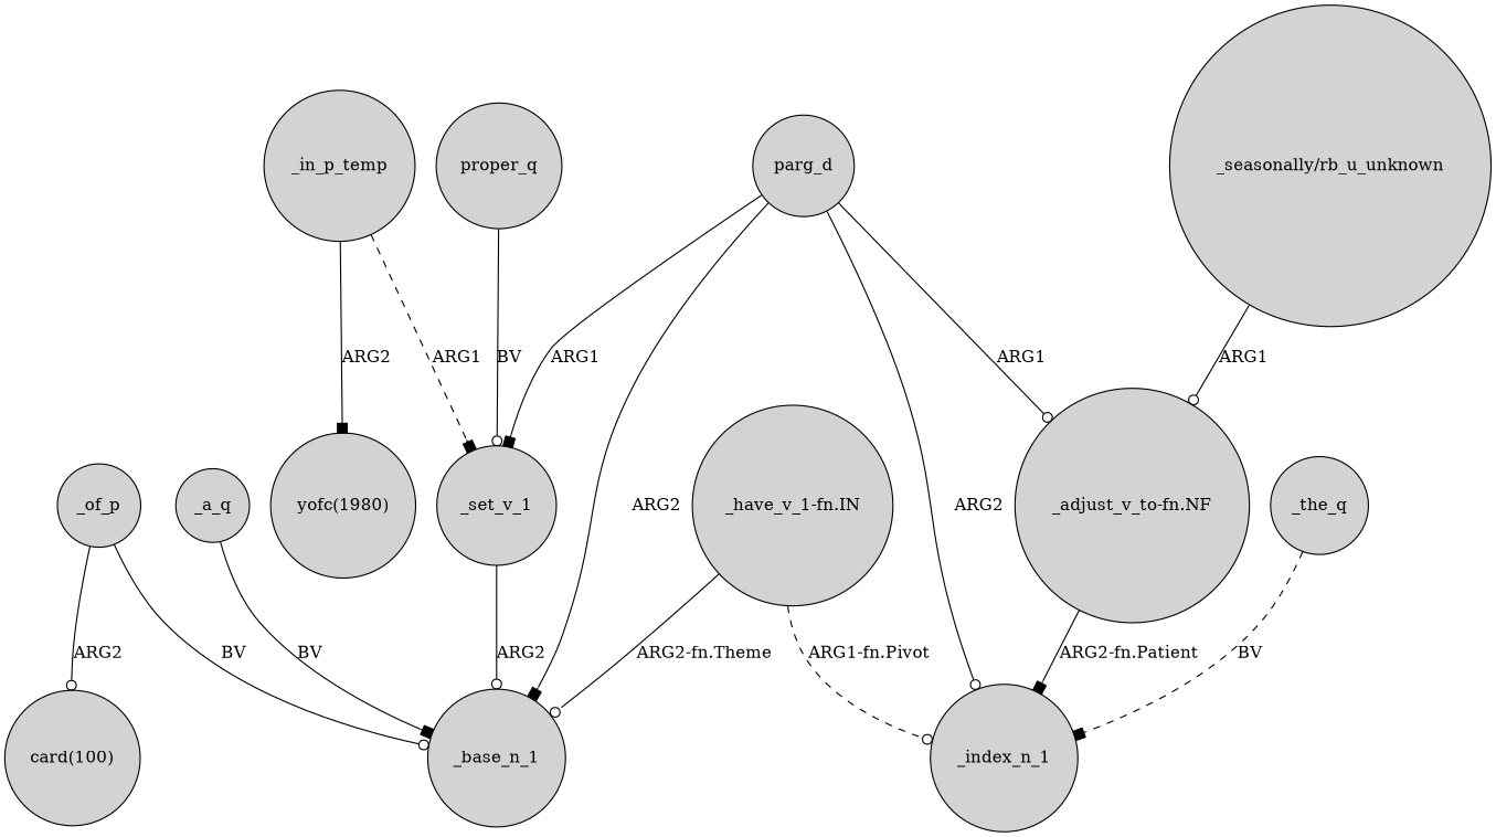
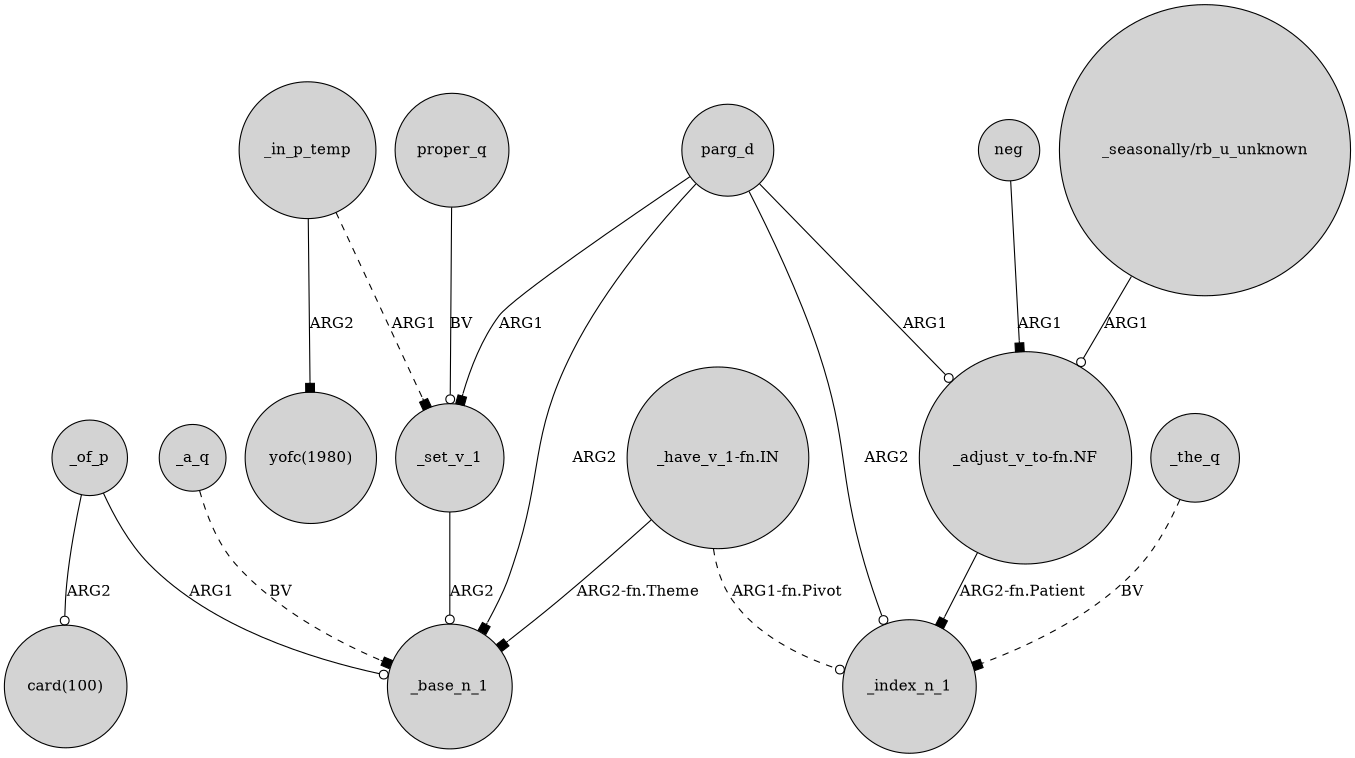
  digraph {
    node [shape=circle style=filled]
    edge [arrowhead=box style=solid]
    parg_d
    _set_v_1
    "_adjust_v_to-fn.NF"
    _index_n_1
    _base_n_1
    "_seasonally/rb_u_unknown"
    _of_p
    "card(100)"
    _in_p_temp
    "yofc(1980)"
    "_have_v_1-fn.IN"
    _a_q
+   neg
    proper_q
    _the_q
    parg_d -> _set_v_1 [label=ARG1]
    parg_d -> "_adjust_v_to-fn.NF" [arrowhead=odot label=ARG1]
    parg_d -> _index_n_1 [arrowhead=odot label=ARG2]
    parg_d -> _base_n_1 [label=ARG2]
    _set_v_1 -> _base_n_1 [arrowhead=odot label=ARG2]
    "_adjust_v_to-fn.NF" -> _index_n_1 [label="ARG2-fn.Patient"]
    "_seasonally/rb_u_unknown" -> "_adjust_v_to-fn.NF" [arrowhead=odot label=ARG1]
-   _of_p -> _base_n_1 [arrowhead=odot label=BV]
+   _of_p -> _base_n_1 [arrowhead=odot label=ARG1]
    _of_p -> "card(100)" [arrowhead=odot label=ARG2]
    _in_p_temp -> _set_v_1 [label=ARG1 style=dashed]
    _in_p_temp -> "yofc(1980)" [label=ARG2]
    "_have_v_1-fn.IN" -> _index_n_1 [arrowhead=odot label="ARG1-fn.Pivot" style=dashed]
-   "_have_v_1-fn.IN" -> _base_n_1 [arrowhead=odot label="ARG2-fn.Theme"]
-   _a_q -> _base_n_1 [label=BV]
+   "_have_v_1-fn.IN" -> _base_n_1 [label="ARG2-fn.Theme"]
+   _a_q -> _base_n_1 [label=BV style=dashed]
+   neg -> "_adjust_v_to-fn.NF" [label=ARG1]
    proper_q -> _set_v_1 [arrowhead=odot label=BV]
    _the_q -> _index_n_1 [label=BV style=dashed]
  }
